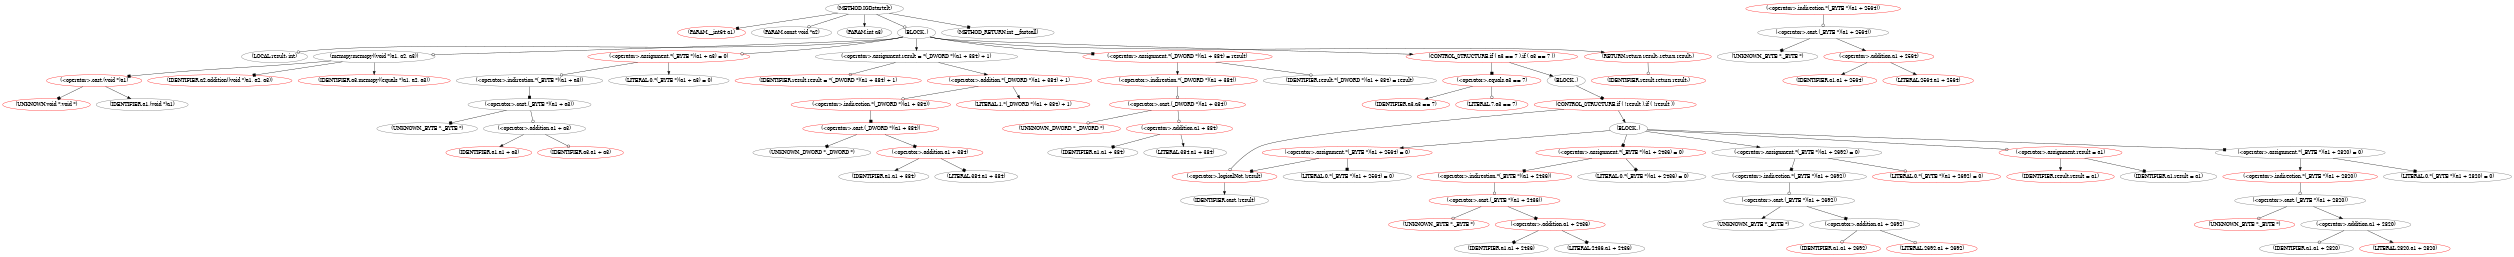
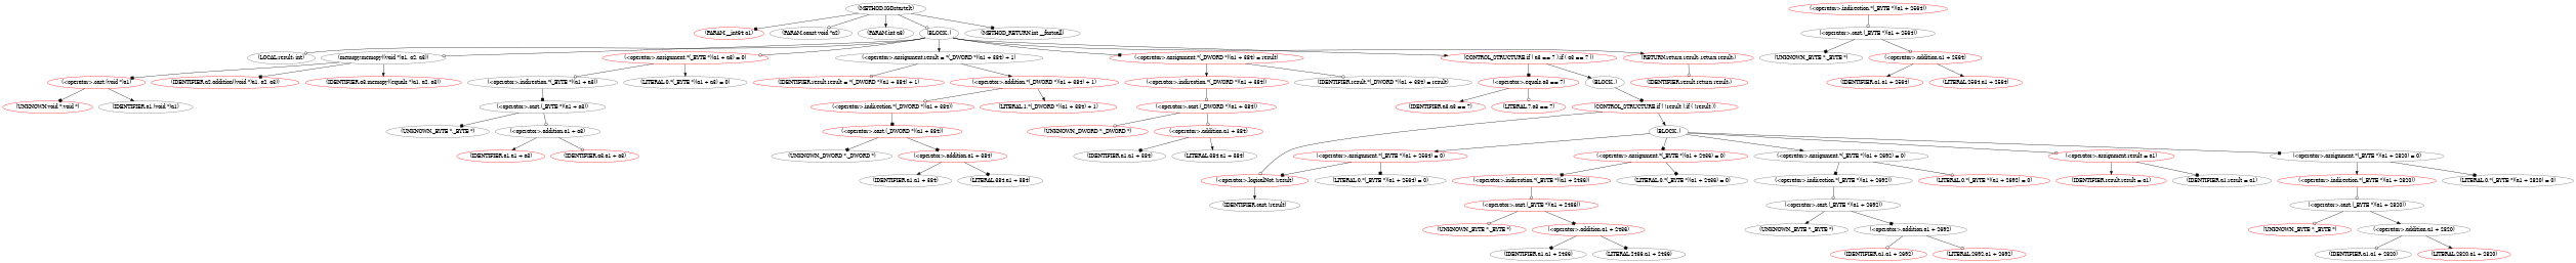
  digraph {
    node [color=red]
    edge [arrowhead=box]
    n1 [color=gray40 label="(METHOD,IGDstartelt)"]
    n2 [label="(PARAM,__int64 a1)"]
    n3 [color=gray40 label="(PARAM,const void *a2)"]
    n4 [color=gray40 label="(PARAM,int a3)"]
    n5 [color=gray40 label="(BLOCK,,)"]
    n6 [color=gray40 label="(METHOD_RETURN,int __fastcall)"]
    n7 [color=gray40 label="(LOCAL,result: int)"]
    n8 [color=gray40 label="(memcpy,memcpy((void *)a1, a2, a3))"]
    n9 [label="(<operator>.assignment,*(_BYTE *)(a1 + a3) = 0)"]
    n10 [color=gray40 label="(<operator>.assignment,result = *(_DWORD *)(a1 + 384) + 1)"]
    n11 [label="(<operator>.assignment,*(_DWORD *)(a1 + 384) = result)"]
    n12 [label="(CONTROL_STRUCTURE,if ( a3 == 7 ),if ( a3 == 7 ))"]
    n13 [label="(RETURN,return result;,return result;)"]
    n14 [label="(<operator>.cast,(void *)a1)"]
    n15 [label="(IDENTIFIER,a2,addition((void *)a1, a2, a3))"]
    n16 [label="(IDENTIFIER,a3,memcpy((equals *)a1, a2, a3))"]
    n17 [color=gray40 label="(<operator>.indirection,*(_BYTE *)(a1 + a3))"]
    n18 [color=gray40 label="(LITERAL,0,*(_BYTE *)(a1 + a3) = 0)"]
    n19 [label="(IDENTIFIER,result,result = *(_DWORD *)(a1 + 384) + 1)"]
    n20 [label="(<operator>.addition,*(_DWORD *)(a1 + 384) + 1)"]
    n21 [label="(<operator>.indirection,*(_DWORD *)(a1 + 384))"]
    n22 [color=gray40 label="(IDENTIFIER,result,*(_DWORD *)(a1 + 384) = result)"]
    n23 [label="(<operator>.equals,a3 == 7)"]
    n24 [color=gray40 label="(BLOCK,,)"]
    n25 [label="(IDENTIFIER,result,return result;)"]
    n26 [label="(UNKNOWN,void *,void *)"]
    n27 [color=gray40 label="(IDENTIFIER,a1,(void *)a1)"]
    n28 [color=gray40 label="(<operator>.cast,(_BYTE *)(a1 + a3))"]
    n29 [color=gray40 label="(UNKNOWN,_BYTE *,_BYTE *)"]
    n30 [color=gray40 label="(<operator>.addition,a1 + a3)"]
    n31 [label="(IDENTIFIER,a1,a1 + a3)"]
    n32 [label="(IDENTIFIER,a3,a1 + a3)"]
    n33 [label="(<operator>.indirection,*(_DWORD *)(a1 + 384))"]
    n34 [label="(LITERAL,1,*(_DWORD *)(a1 + 384) + 1)"]
    n35 [label="(<operator>.cast,(_DWORD *)(a1 + 384))"]
    n36 [color=gray40 label="(UNKNOWN,_DWORD *,_DWORD *)"]
    n37 [label="(<operator>.addition,a1 + 384)"]
    n38 [color=gray40 label="(IDENTIFIER,a1,a1 + 384)"]
    n39 [color=gray40 label="(LITERAL,384,a1 + 384)"]
    n40 [label="(<operator>.cast,(_DWORD *)(a1 + 384))"]
    n41 [label="(UNKNOWN,_DWORD *,_DWORD *)"]
    n42 [label="(<operator>.addition,a1 + 384)"]
    n43 [color=gray40 label="(IDENTIFIER,a1,a1 + 384)"]
    n44 [color=gray40 label="(LITERAL,384,a1 + 384)"]
    n45 [label="(IDENTIFIER,a3,a3 == 7)"]
    n46 [label="(LITERAL,7,a3 == 7)"]
    n47 [label="(CONTROL_STRUCTURE,if ( !result ),if ( !result ))"]
    n48 [label="(<operator>.logicalNot,!result)"]
    n49 [color=gray40 label="(BLOCK,,)"]
    n50 [color=gray40 label="(IDENTIFIER,cast,!result)"]
    n51 [label="(<operator>.assignment,*(_BYTE *)(a1 + 2436) = 0)"]
    n52 [label="(<operator>.assignment,*(_BYTE *)(a1 + 2564) = 0)"]
    n53 [color=gray40 label="(<operator>.assignment,*(_BYTE *)(a1 + 2692) = 0)"]
    n54 [label="(<operator>.assignment,result = a1)"]
    n55 [color=gray40 label="(<operator>.assignment,*(_BYTE *)(a1 + 2820) = 0)"]
    n56 [label="(<operator>.indirection,*(_BYTE *)(a1 + 2436))"]
    n57 [color=gray40 label="(LITERAL,0,*(_BYTE *)(a1 + 2436) = 0)"]
    n58 [color=gray40 label="(LITERAL,0,*(_BYTE *)(a1 + 2564) = 0)"]
    n59 [color=gray40 label="(<operator>.indirection,*(_BYTE *)(a1 + 2692))"]
    n60 [label="(LITERAL,0,*(_BYTE *)(a1 + 2692) = 0)"]
    n61 [label="(IDENTIFIER,result,result = a1)"]
    n62 [color=gray40 label="(IDENTIFIER,a1,result = a1)"]
    n63 [label="(<operator>.indirection,*(_BYTE *)(a1 + 2820))"]
    n64 [color=gray40 label="(LITERAL,0,*(_BYTE *)(a1 + 2820) = 0)"]
    n65 [label="(<operator>.cast,(_BYTE *)(a1 + 2436))"]
    n66 [label="(UNKNOWN,_BYTE *,_BYTE *)"]
    n67 [label="(<operator>.addition,a1 + 2436)"]
    n68 [color=gray40 label="(IDENTIFIER,a1,a1 + 2436)"]
    n69 [color=gray40 label="(LITERAL,2436,a1 + 2436)"]
    n70 [label="(<operator>.indirection,*(_BYTE *)(a1 + 2564))"]
    n71 [color=gray40 label="(<operator>.cast,(_BYTE *)(a1 + 2564))"]
    n72 [color=gray40 label="(UNKNOWN,_BYTE *,_BYTE *)"]
    n73 [label="(<operator>.addition,a1 + 2564)"]
    n74 [label="(IDENTIFIER,a1,a1 + 2564)"]
    n75 [label="(LITERAL,2564,a1 + 2564)"]
    n76 [color=gray40 label="(<operator>.cast,(_BYTE *)(a1 + 2692))"]
    n77 [color=gray40 label="(UNKNOWN,_BYTE *,_BYTE *)"]
    n78 [color=gray40 label="(<operator>.addition,a1 + 2692)"]
    n79 [label="(IDENTIFIER,a1,a1 + 2692)"]
    n80 [label="(LITERAL,2692,a1 + 2692)"]
    n81 [color=gray40 label="(<operator>.cast,(_BYTE *)(a1 + 2820))"]
    n82 [label="(UNKNOWN,_BYTE *,_BYTE *)"]
    n83 [color=gray40 label="(<operator>.addition,a1 + 2820)"]
    n84 [color=gray40 label="(IDENTIFIER,a1,a1 + 2820)"]
    n85 [label="(LITERAL,2820,a1 + 2820)"]
    n1 -> n2
    n1 -> n3 [arrowhead=odot]
    n1 -> n4 [arrowhead=normal]
    n1 -> n5 [arrowhead=odot]
    n1 -> n6
    n5 -> n7 [arrowhead=odot]
    n5 -> n8 [arrowhead=odot]
    n5 -> n9 [arrowhead=odot]
    n5 -> n10 [arrowhead=normal]
    n5 -> n11
    n5 -> n12 [arrowhead=normal]
    n5 -> n13 [arrowhead=normal]
    n8 -> n14
    n8 -> n15
    n8 -> n16 [arrowhead=normal]
    n9 -> n17 [arrowhead=odot]
    n9 -> n18 [arrowhead=normal]
    n10 -> n19 [arrowhead=odot]
    n10 -> n20 [arrowhead=normal]
    n11 -> n21 [arrowhead=normal]
    n11 -> n22 [arrowhead=odot]
    n12 -> n23
    n12 -> n24 [arrowhead=normal]
    n13 -> n25 [arrowhead=odot]
    n14 -> n26
    n14 -> n27 [arrowhead=normal]
    n17 -> n28
    n20 -> n33 [arrowhead=odot]
    n20 -> n34 [arrowhead=normal]
    n21 -> n40 [arrowhead=odot]
    n23 -> n45 [arrowhead=normal]
    n23 -> n46 [arrowhead=odot]
    n24 -> n47
    n28 -> n29
    n28 -> n30 [arrowhead=odot]
    n30 -> n31 [arrowhead=normal]
    n30 -> n32 [arrowhead=odot]
    n33 -> n35
    n35 -> n36
    n35 -> n37
    n37 -> n38 [arrowhead=normal]
    n37 -> n39
    n40 -> n41 [arrowhead=odot]
    n40 -> n42 [arrowhead=odot]
    n42 -> n43
    n42 -> n44 [arrowhead=normal]
    n47 -> n48 [arrowhead=odot]
    n47 -> n49 [arrowhead=normal]
    n48 -> n50 [arrowhead=normal]
    n49 -> n51
    n49 -> n52 [arrowhead=normal]
    n49 -> n53 [arrowhead=normal]
    n49 -> n54 [arrowhead=odot]
    n49 -> n55
    n51 -> n56
    n51 -> n57
    n52 -> n48
    n52 -> n58
    n53 -> n59
    n53 -> n60 [arrowhead=odot]
    n54 -> n61 [arrowhead=normal]
    n54 -> n62
    n55 -> n63 [arrowhead=normal]
    n55 -> n64
    n56 -> n65 [arrowhead=odot]
    n59 -> n76 [arrowhead=odot]
    n63 -> n81 [arrowhead=odot]
    n65 -> n66 [arrowhead=odot]
    n65 -> n67
    n67 -> n68
    n67 -> n69
    n70 -> n71 [arrowhead=odot]
    n71 -> n72
-   n71 -> n73 [arrowhead=normal]
+   n71 -> n73 [arrowhead=odot]
    n73 -> n74 [arrowhead=normal]
    n73 -> n75 [arrowhead=normal]
    n76 -> n77 [arrowhead=normal]
    n76 -> n78
    n78 -> n79 [arrowhead=odot]
    n78 -> n80 [arrowhead=odot]
    n81 -> n82 [arrowhead=odot]
    n81 -> n83 [arrowhead=normal]
    n83 -> n84 [arrowhead=odot]
    n83 -> n85 [arrowhead=normal]
  }
